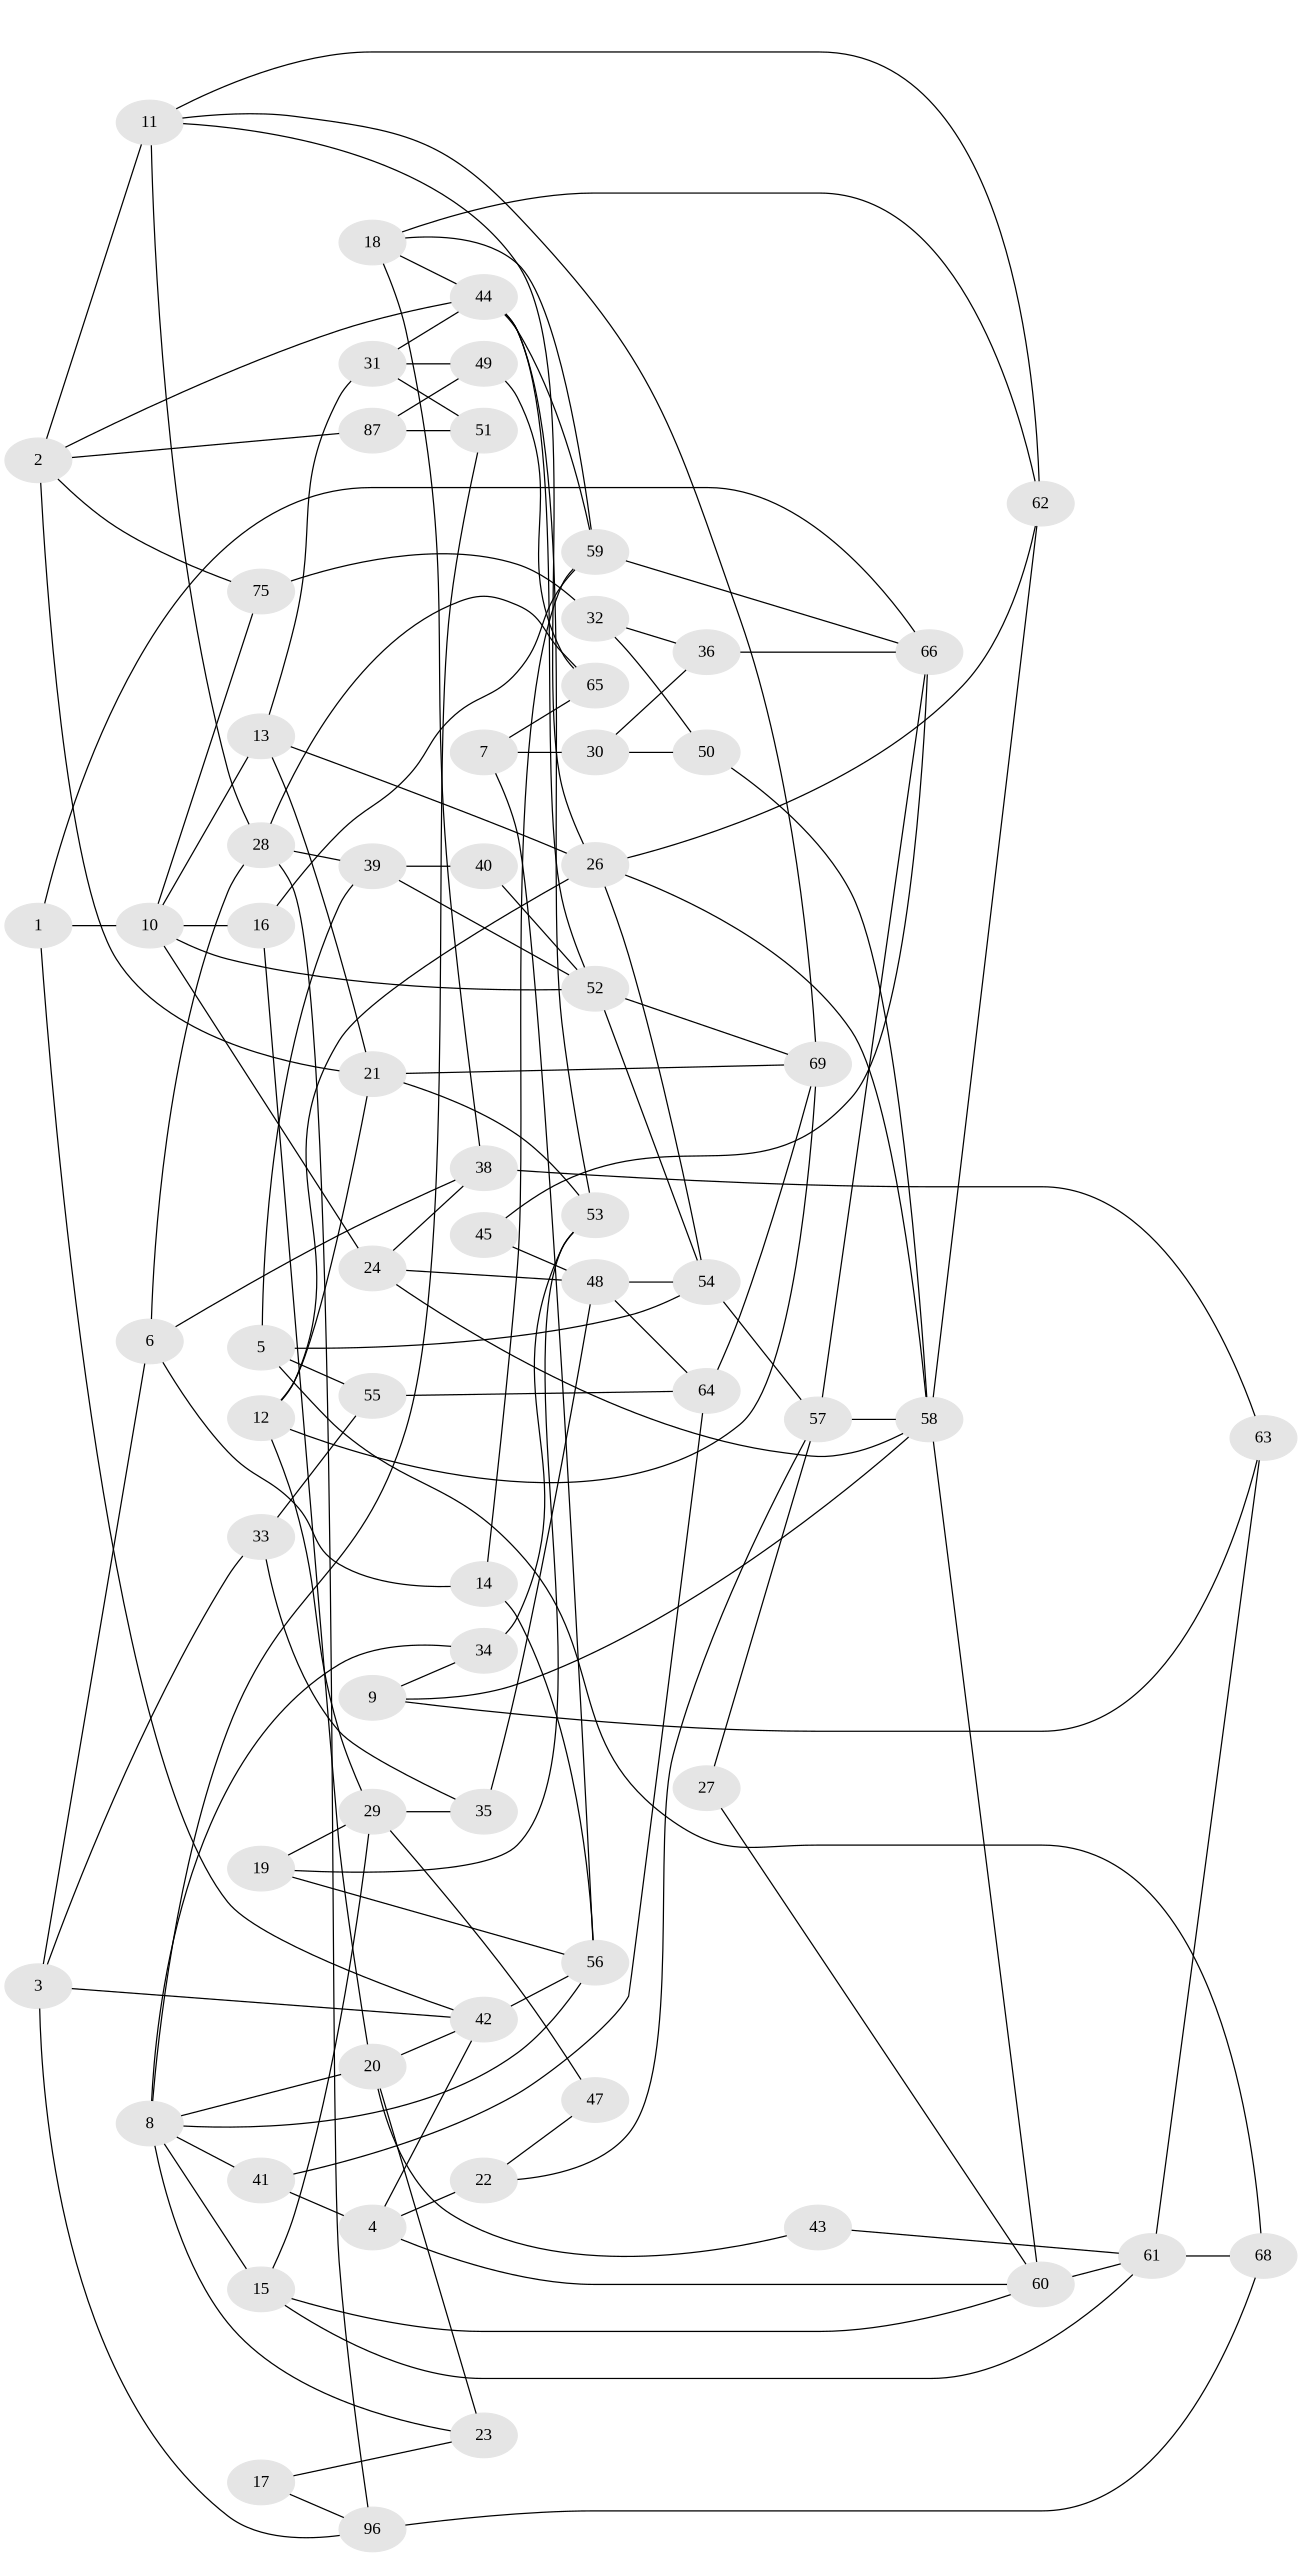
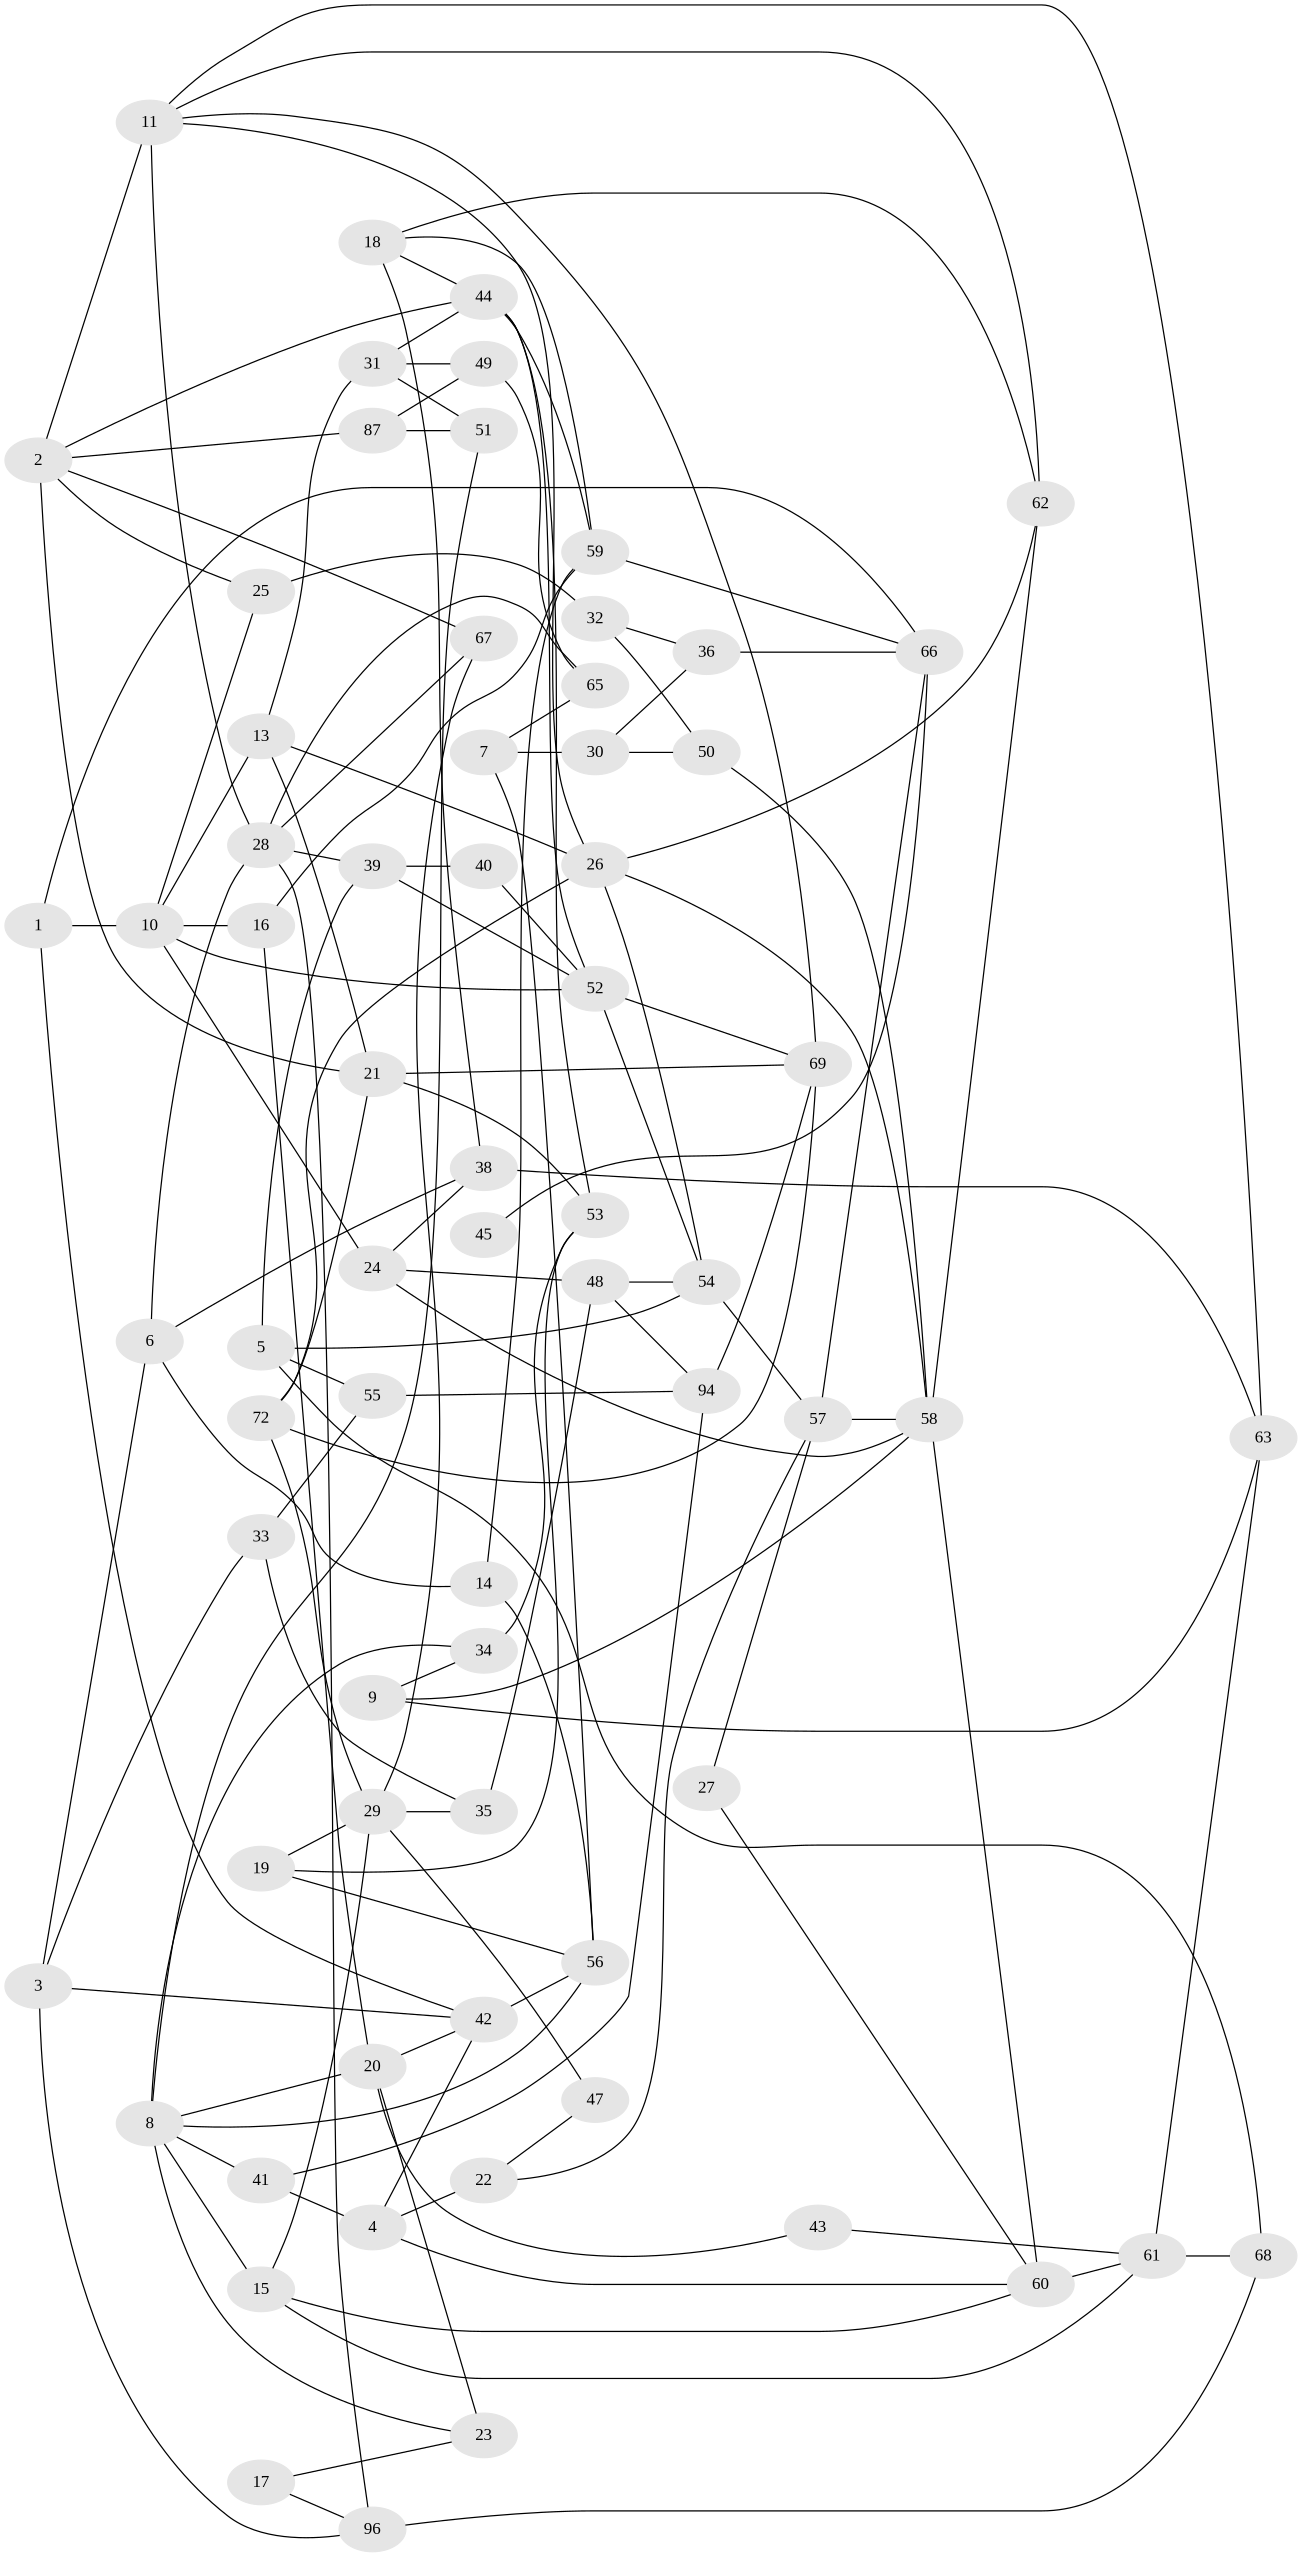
  graph {
    fontname="Liberation Serif"
    rankdir=LR
    node [color=gray90 fontname="Liberation Serif" style=filled]
    edge [fontname="Liberation Serif"]
    1
    10
    42
    66
-   25 [label=75]
+   25
    13
    16
    24
    52
    56
    2
    11
    21
    n14 [label=87]
    44
+   67
    28
    63
    26
    62
    69
    53
    32
    51
    49
    59
    3
    6
    33
    n30 [label=96]
    14
    38
    55
    35
    68
    4
    22
    60
    47
    57
    61
    5
    39
    54
    40
-   64
+   64 [label=94]
    65
    7
    30
    36
    50
    8
    15
    20
    23
    34
    41
    29
    43
    9
    58
    31
    48
-   12
+   12 [label=72]
    17
    18
    19
    27
    45
    1 -- 10
    1 -- 42
    1 -- 66
    10 -- 25
    10 -- 13
    10 -- 16
    10 -- 24
    10 -- 52
    42 -- 56
    25 -- 32
    13 -- 21
    13 -- 26
    13 -- 31
    16 -- 59
    16 -- 20
    24 -- 38
    24 -- 58
    24 -- 48
    52 -- 69
    52 -- 54
    2 -- 25
    2 -- 11
    2 -- 21
    2 -- n14
    2 -- 44
+   2 -- 67
    11 -- 28
+   11 -- 63
    11 -- 26
    11 -- 62
    11 -- 69
    21 -- 69
    21 -- 53
    n14 -- 51
    n14 -- 49
    44 -- 52
    44 -- 53
    44 -- 59
+   28 -- 67
    28 -- n30
    28 -- 39
    28 -- 65
    26 -- 62
    26 -- 54
    26 -- 58
    32 -- 36
    32 -- 50
    49 -- 65
    59 -- 66
    3 -- 42
    3 -- 6
    3 -- 33
    3 -- n30
    6 -- 28
    6 -- 14
    6 -- 38
    33 -- 55
    33 -- 35
    n30 -- 68
    14 -- 56
    14 -- 59
    38 -- 63
    55 -- 64
    35 -- 48
    4 -- 42
    4 -- 22
    4 -- 60
    22 -- 47
    22 -- 57
    60 -- 61
    57 -- 66
    57 -- 58
    61 -- 63
    61 -- 68
    5 -- 55
    5 -- 68
    5 -- 39
    5 -- 54
    39 -- 52
    39 -- 40
    54 -- 57
    40 -- 52
    64 -- 69
    7 -- 56
    7 -- 65
    7 -- 30
    30 -- 36
    30 -- 50
    36 -- 66
    50 -- 58
    8 -- 56
    8 -- 51
    8 -- 15
    8 -- 20
    8 -- 23
    8 -- 34
    8 -- 41
    15 -- 60
    15 -- 61
    15 -- 29
    20 -- 42
    20 -- 23
    20 -- 43
    34 -- 53
    41 -- 4
    41 -- 64
+   29 -- 67
    29 -- 35
    29 -- 47
    43 -- 61
    9 -- 63
    9 -- 34
    9 -- 58
    58 -- 62
    58 -- 60
    31 -- 44
    31 -- 51
    31 -- 49
    48 -- 54
    48 -- 64
    12 -- 21
    12 -- 26
    12 -- 69
    12 -- 29
    17 -- n30
    17 -- 23
    18 -- 44
    18 -- 62
    18 -- 59
    18 -- 38
    19 -- 56
    19 -- 53
    19 -- 29
    27 -- 60
    27 -- 57
    45 -- 66
-   45 -- 48
  }
